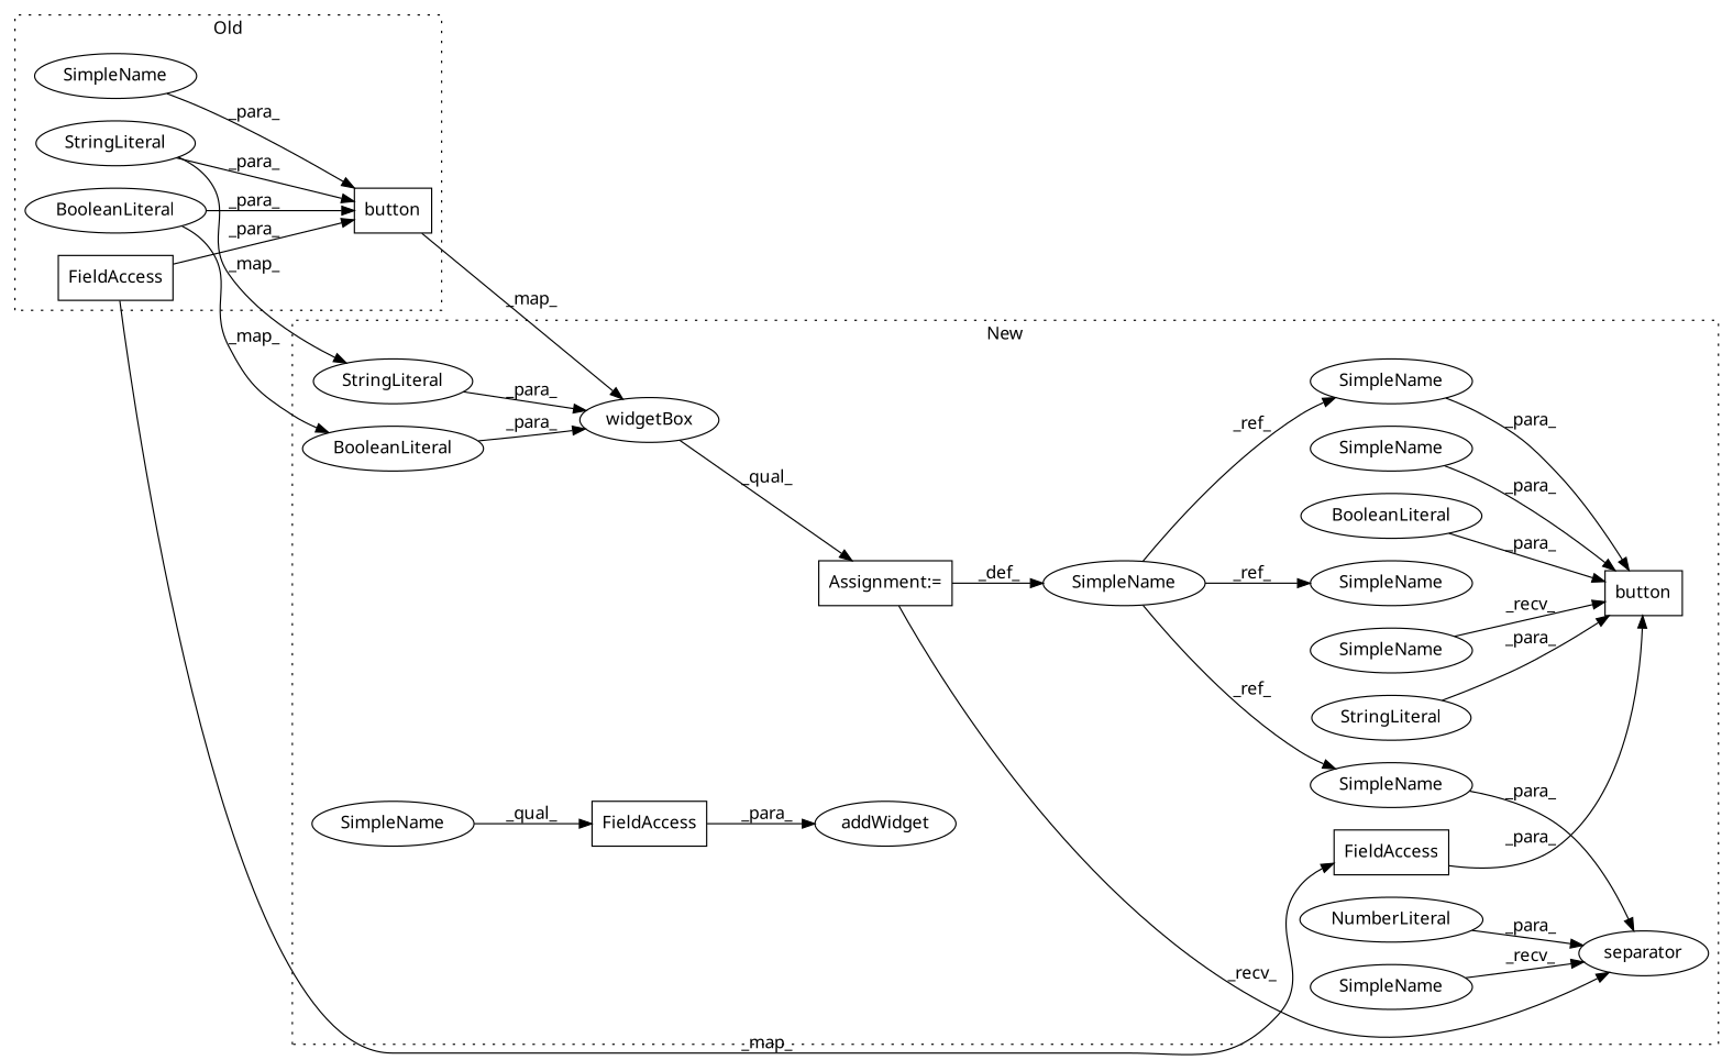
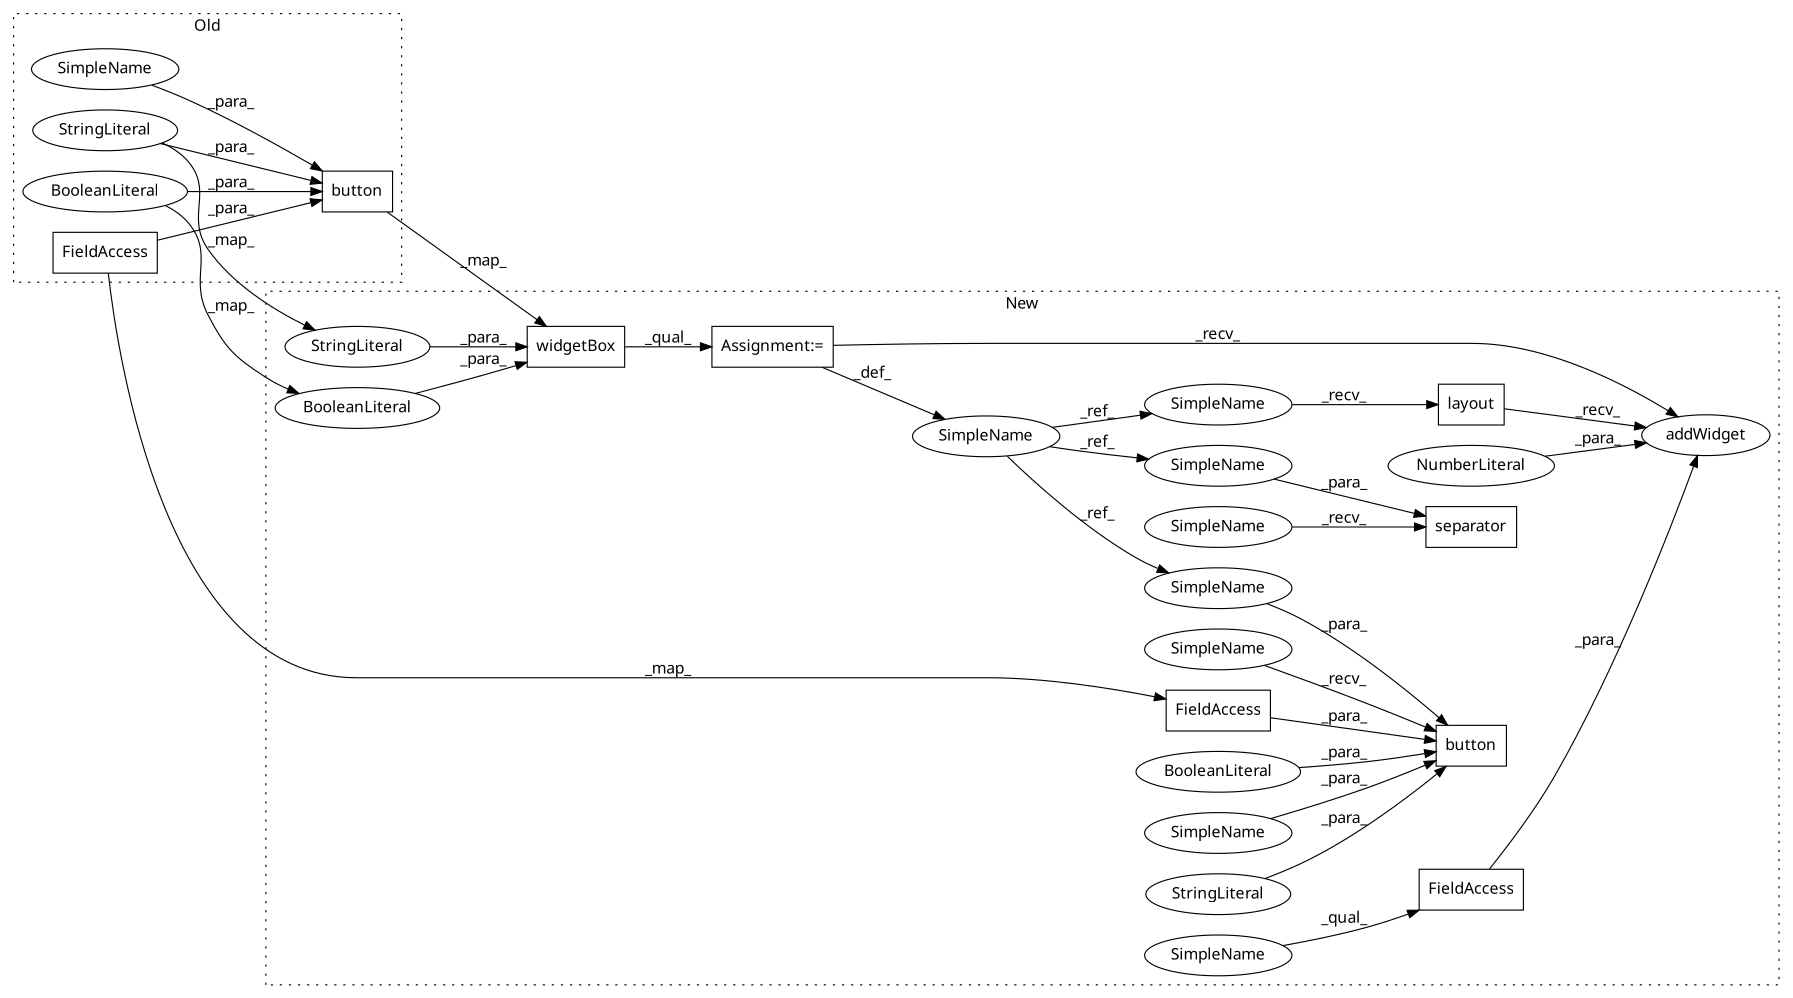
  digraph {
    fontname="Noto Sans"
    rankdir=LR
    node [a=42 fontname="Noto Sans" l=4 s=4180 shape=ellipse]
    edge [fontname="Noto Sans"]
    n1 [a=32 l="7,1" label=button s="4102,4155" shape=box]
    n2 [a=45 l=8 label=StringLiteral s=4131]
    n3 [a=22 l=10 label=FieldAccess s=4140 shape=box]
    n4 [a=9 label=BooleanLiteral s=4151]
    n5 [label=SimpleName s=4126]
-   n6 [a=32 l="10,1" label=widgetBox s="4106,4150"]
+   n6 [a=32 l="10,1" label=widgetBox s="4106,4150" shape=box]
    n7 [a=45 l=12 label=StringLiteral s=4138]
    n8 [a=32 l="7,1" label=button s="4236,4276" shape=box]
    n9 [a=22 l=10 label=FieldAccess s=4261 shape=box]
    n10 [a=45 l=8 label=StringLiteral s=4252]
    n11 [a=7 l=1 label="Assignment:=" s=4101 shape=box]
+   n12 [a=32 l=8 label=layout s=4161 shape=box]
    n13 [a=22 l=18 label=FieldAccess shape=box]
    n14 [a=9 label=BooleanLiteral s=4272]
    n15 [l=3 label=SimpleName s=4098]
    n16 [a=32 l="10,1" label=addWidget s="4170,4198"]
    n17 [a=9 label=BooleanLiteral s=4133]
-   n18 [a=32 l="10,1" label=separator s="4209,4225"]
+   n18 [a=32 l="10,1" label=separator s="4209,4225" shape=box]
    n19 [a=34 l=2 label=NumberLiteral s=4223]
    n20 [l=3 label=SimpleName s=4219]
    n21 [l=3 label=SimpleName s=4243]
    n22 [l=3 label=SimpleName s=4157]
    n23 [label=SimpleName]
    n24 [label=SimpleName s=4247]
    n25 [l=3 label=SimpleName s=4232]
    n26 [l=3 label=SimpleName s=4205]
    subgraph cluster_1 {
      label=Old
      style=dotted
      n1
      n2
      n3
      n4
      n5
    }
    subgraph cluster_2 {
      label=New
      style=dotted
      n6
      n7
      n8
      n9
      n10
      n11
+     n12
      n13
      n14
      n15
      n16
      n17
      n18
      n19
      n20
      n21
      n22
      n23
      n24
      n25
      n26
    }
    n1 -> n6 [label=_map_]
    n2 -> n1 [label=_para_]
    n2 -> n7 [label=_map_]
    n3 -> n1 [label=_para_]
    n3 -> n9 [label=_map_]
    n4 -> n1 [label=_para_]
    n4 -> n17 [label=_map_]
    n5 -> n1 [label=_para_]
    n6 -> n11 [label=_qual_]
    n7 -> n6 [label=_para_]
    n9 -> n8 [label=_para_]
    n10 -> n8 [label=_para_]
    n11 -> n15 [label=_def_]
-   n11 -> n18 [label=_recv_]
+   n11 -> n16 [label=_recv_]
+   n12 -> n16 [label=_recv_]
    n13 -> n16 [label=_para_]
    n14 -> n8 [label=_para_]
    n15 -> n20 [label=_ref_]
    n15 -> n21 [label=_ref_]
    n15 -> n22 [label=_ref_]
    n17 -> n6 [label=_para_]
-   n19 -> n18 [label=_para_]
+   n19 -> n16 [label=_para_]
    n20 -> n18 [label=_para_]
    n21 -> n8 [label=_para_]
+   n22 -> n12 [label=_recv_]
    n23 -> n13 [label=_qual_]
    n24 -> n8 [label=_para_]
    n25 -> n8 [label=_recv_]
    n26 -> n18 [label=_recv_]
  }
